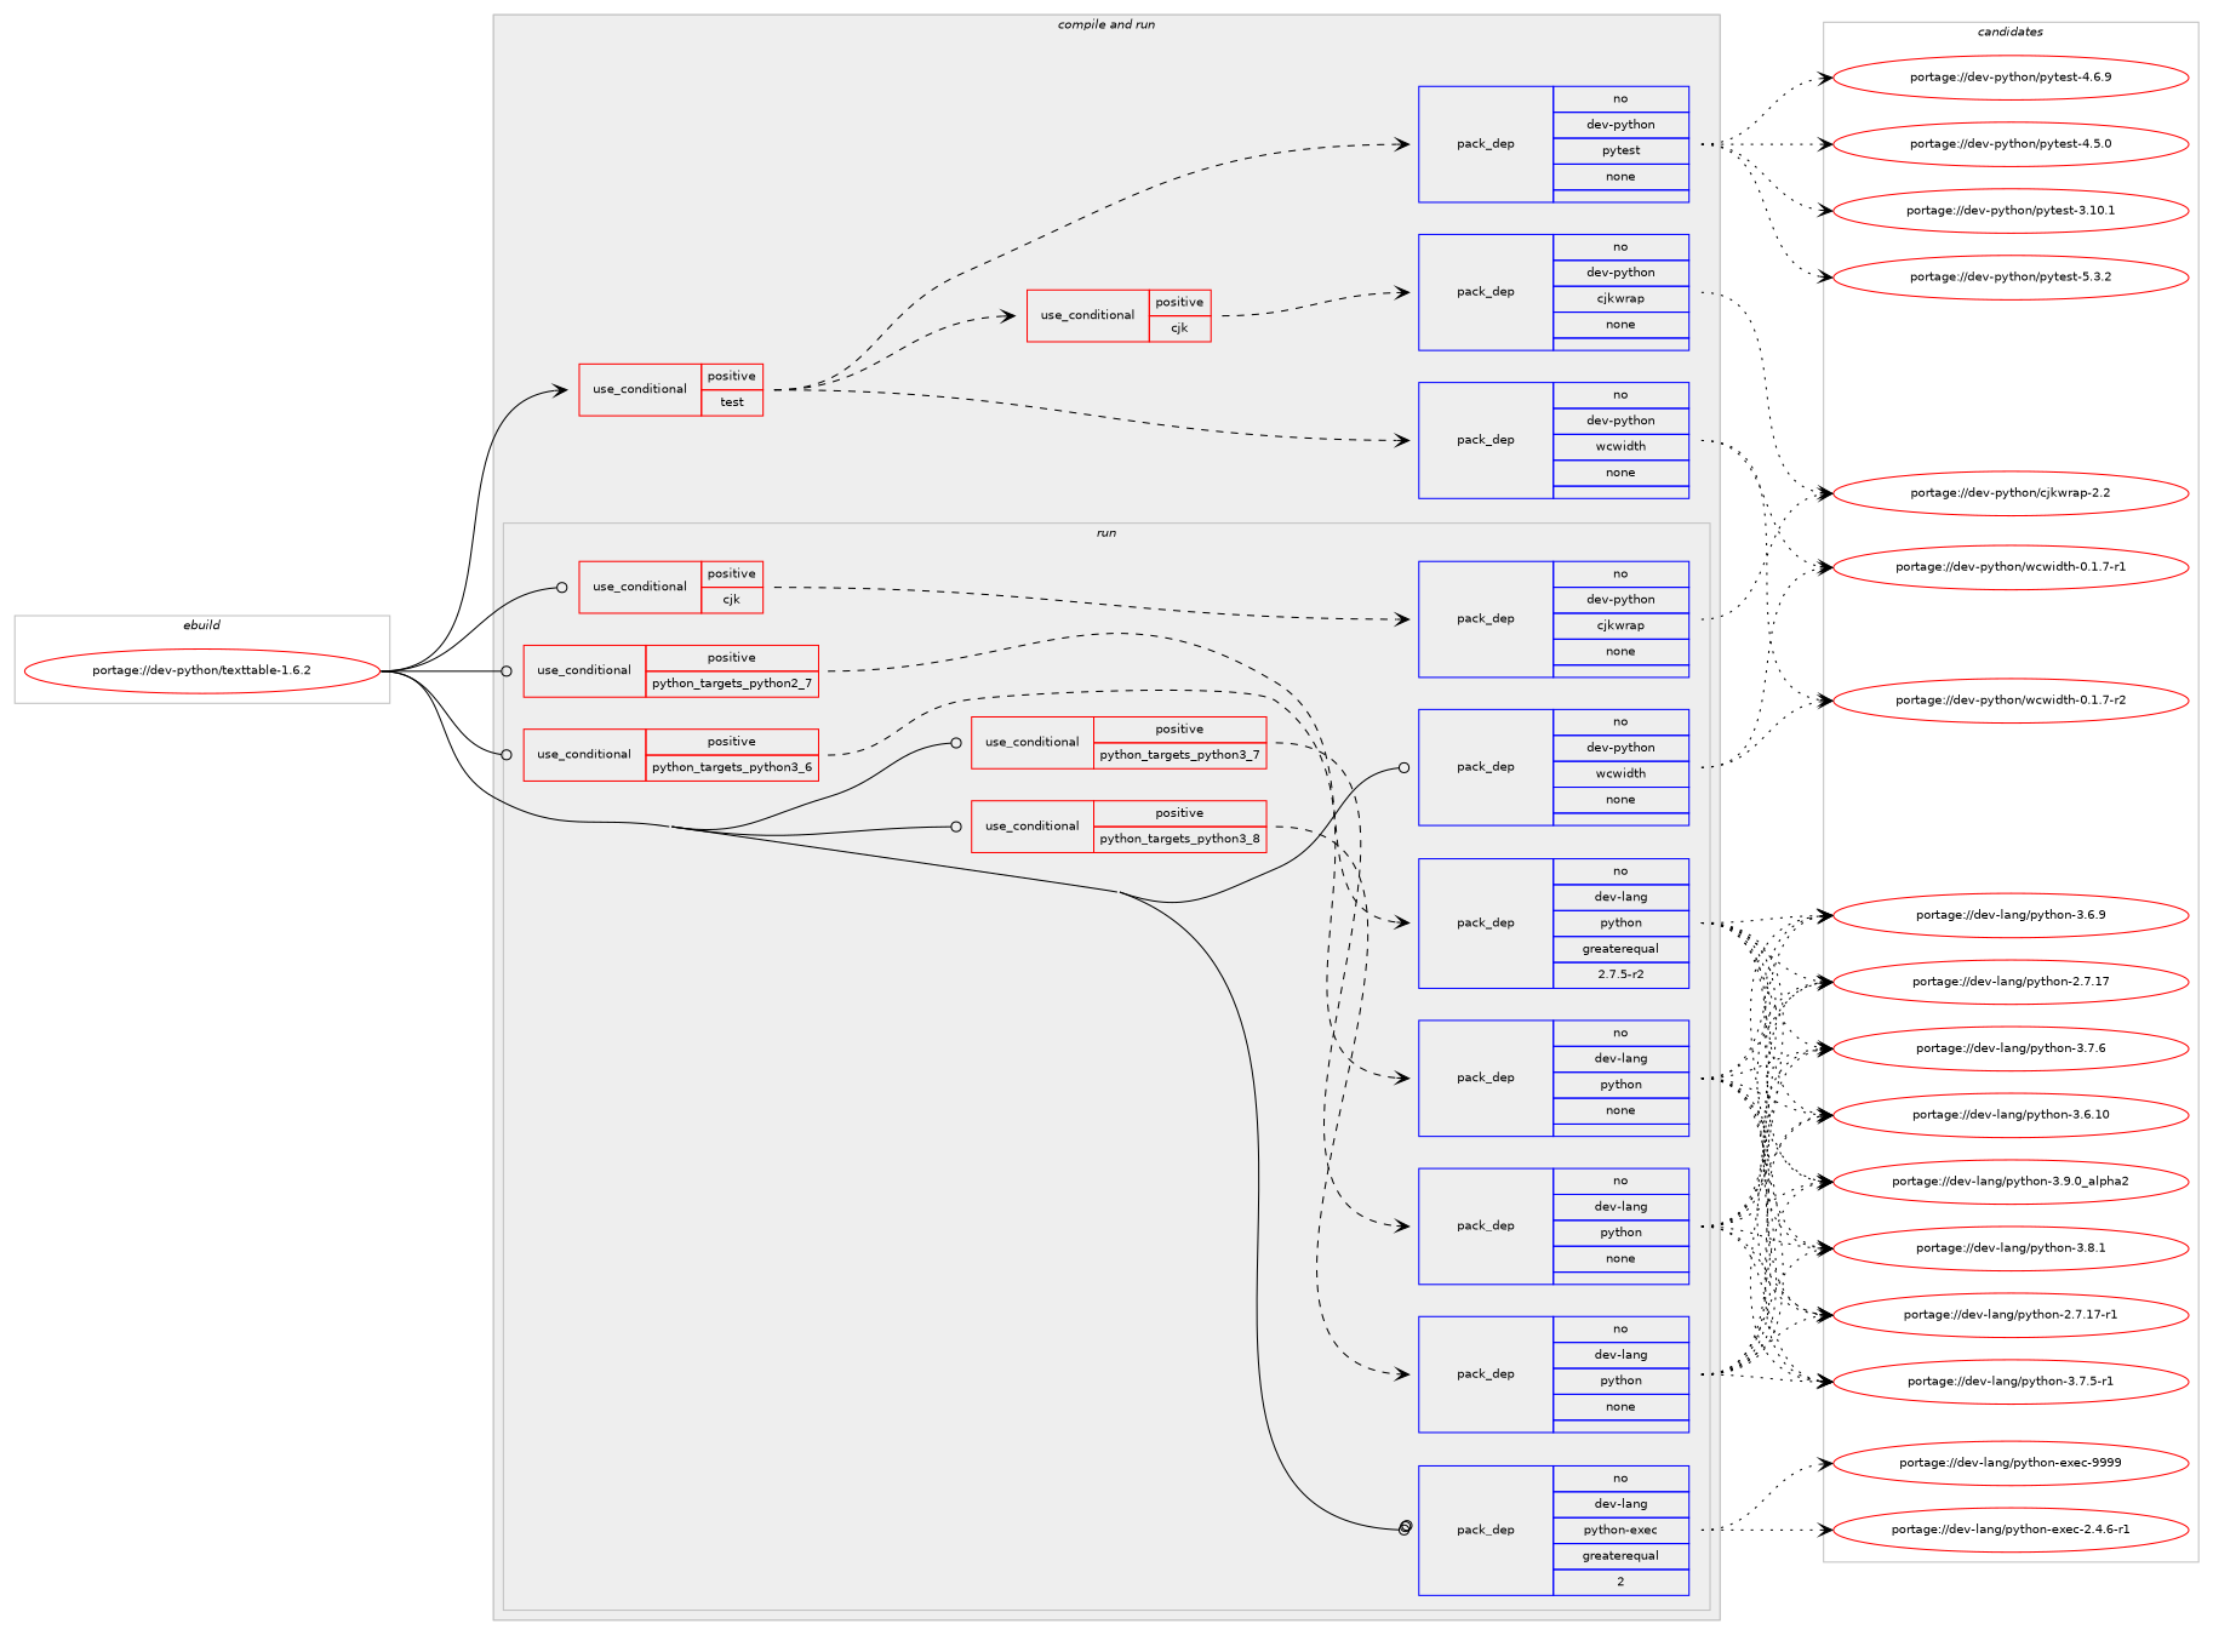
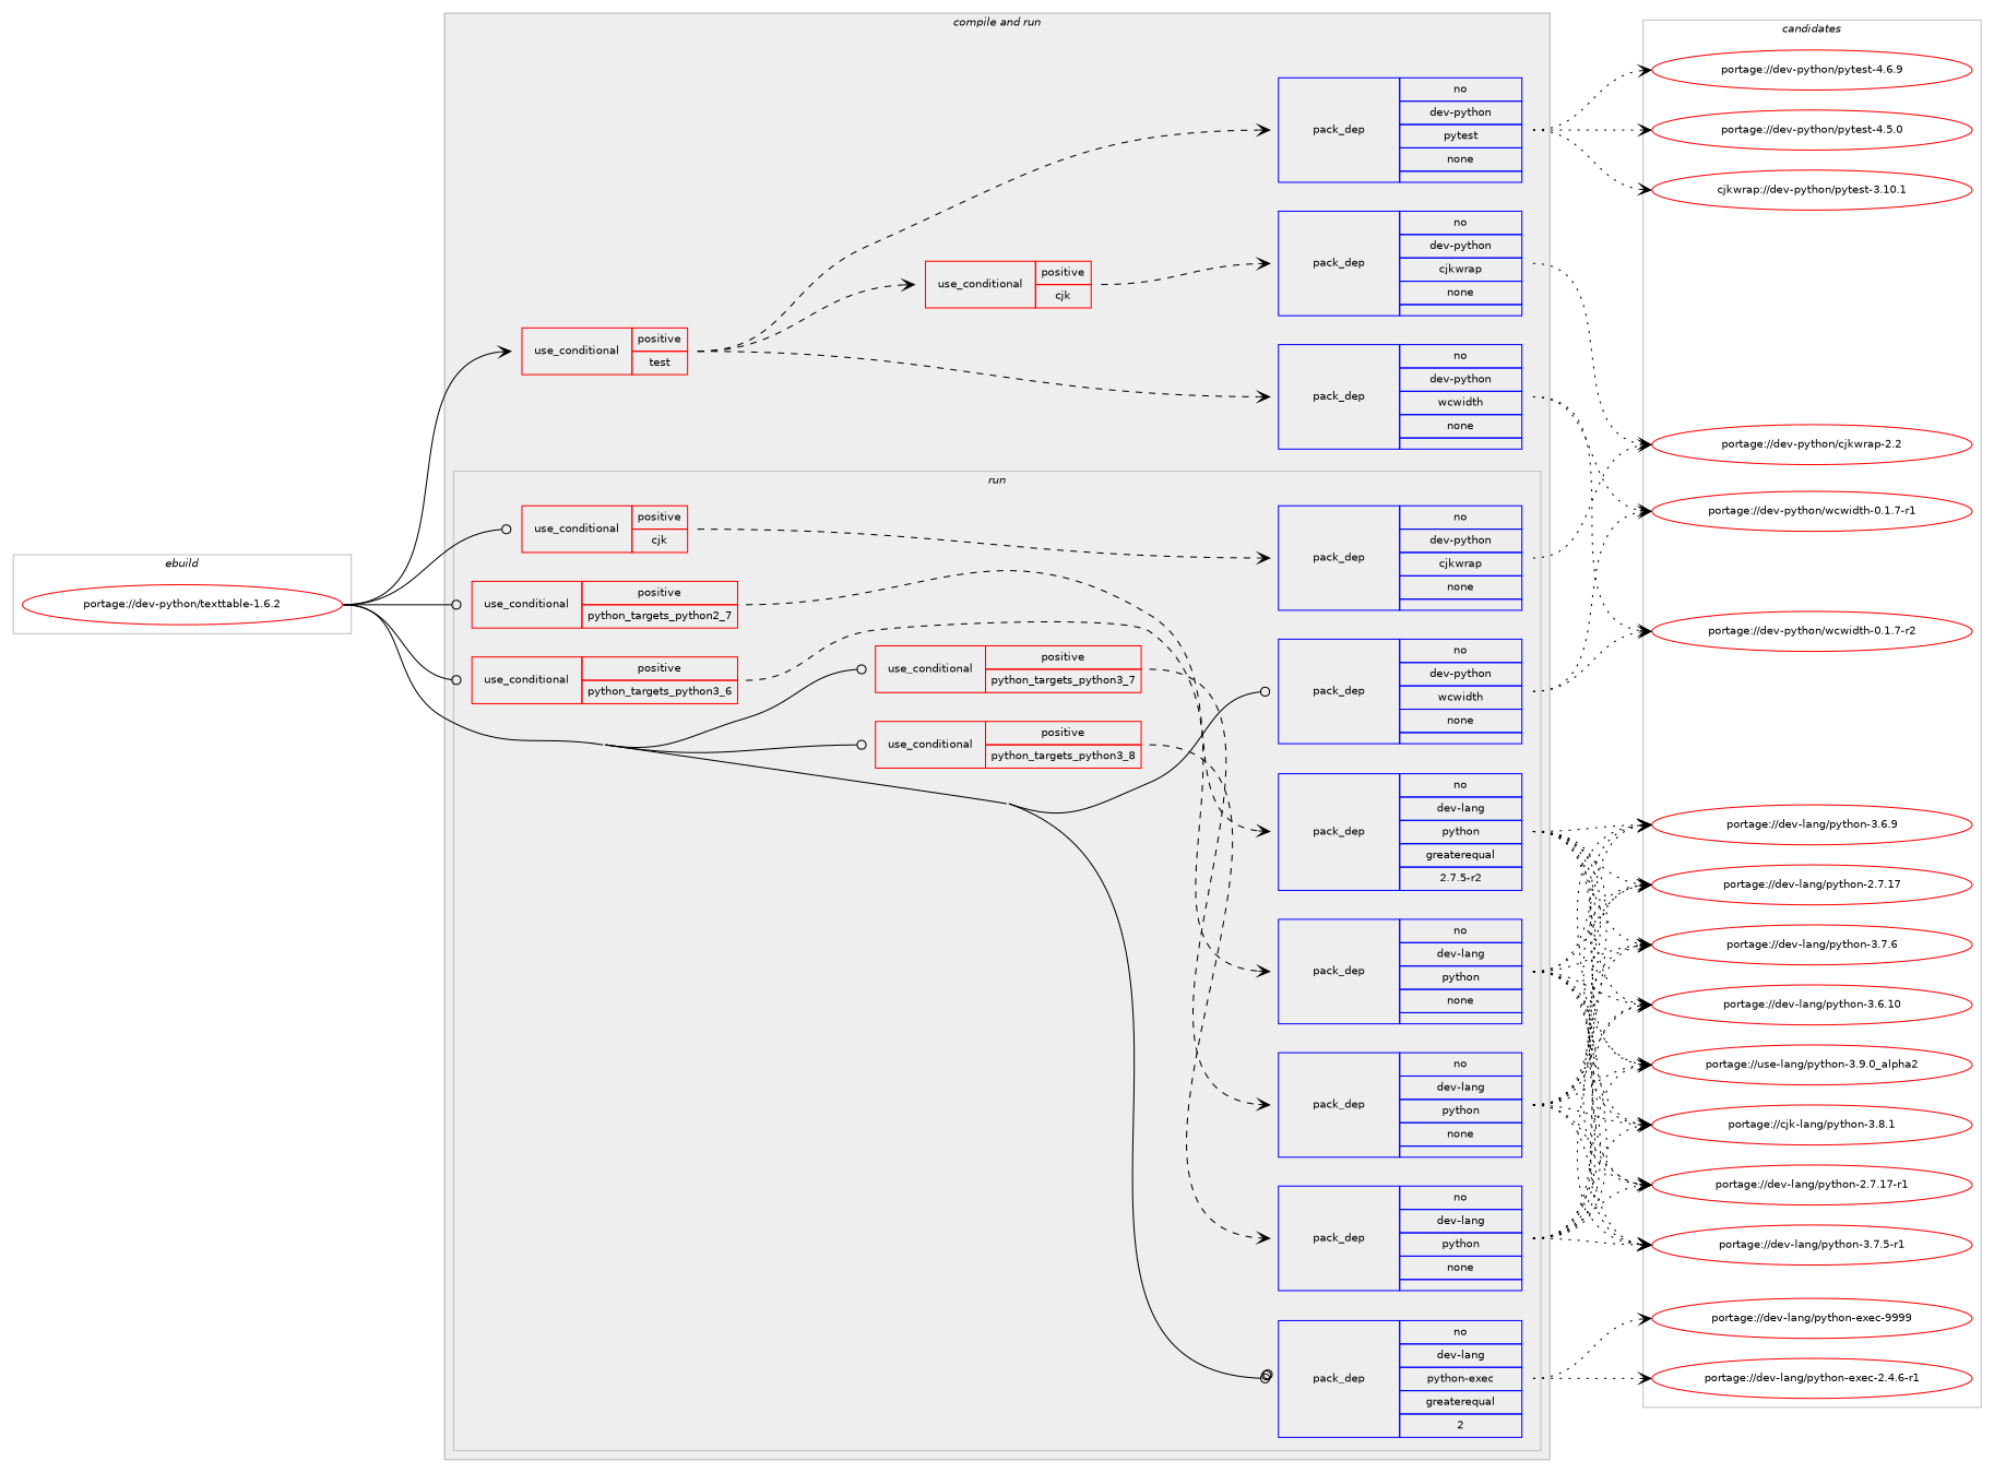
  digraph {
    compound=true
    concentrate=true
    fontname=Helvetica
    fontsize=10
    newrank=true
    rankdir=LR
    ranksep=1.5
    node [color=red fontname=Helvetica fontsize=10]
    edge [arrowhead=vee headport=w style=dotted tailport=e weight=100]
    n1 [label="portage://dev-python/texttable-1.6.2" width=4]
    n2 [color=blue label=<<TABLE BORDER="0" CELLBORDER="1" CELLSPACING="0" CELLPADDING="4" WIDTH="220"><TR><TD ROWSPAN="6" CELLPADDING="30">pack_dep</TD></TR><TR><TD WIDTH="110">no</TD></TR><TR><TD>dev-python</TD></TR><TR><TD>pytest</TD></TR><TR><TD>none</TD></TR><TR><TD></TD></TR></TABLE>> shape=none]
    n3 [color=blue label=<<TABLE BORDER="0" CELLBORDER="1" CELLSPACING="0" CELLPADDING="4" WIDTH="220"><TR><TD ROWSPAN="6" CELLPADDING="30">pack_dep</TD></TR><TR><TD WIDTH="110">no</TD></TR><TR><TD>dev-python</TD></TR><TR><TD>wcwidth</TD></TR><TR><TD>none</TD></TR><TR><TD></TD></TR></TABLE>> shape=none]
    n4 [color=blue label=<<TABLE BORDER="0" CELLBORDER="1" CELLSPACING="0" CELLPADDING="4" WIDTH="220"><TR><TD ROWSPAN="6" CELLPADDING="30">pack_dep</TD></TR><TR><TD WIDTH="110">no</TD></TR><TR><TD>dev-python</TD></TR><TR><TD>cjkwrap</TD></TR><TR><TD>none</TD></TR><TR><TD></TD></TR></TABLE>> shape=none]
    n5 [label=<<TABLE BORDER="0" CELLBORDER="1" CELLSPACING="0" CELLPADDING="4"><TR><TD ROWSPAN="3" CELLPADDING="10">use_conditional</TD></TR><TR><TD>positive</TD></TR><TR><TD>cjk</TD></TR></TABLE>> shape=none]
    n6 [label=<<TABLE BORDER="0" CELLBORDER="1" CELLSPACING="0" CELLPADDING="4"><TR><TD ROWSPAN="3" CELLPADDING="10">use_conditional</TD></TR><TR><TD>positive</TD></TR><TR><TD>test</TD></TR></TABLE>> shape=none]
    n7 [color=blue label=<<TABLE BORDER="0" CELLBORDER="1" CELLSPACING="0" CELLPADDING="4" WIDTH="220"><TR><TD ROWSPAN="6" CELLPADDING="30">pack_dep</TD></TR><TR><TD WIDTH="110">no</TD></TR><TR><TD>dev-python</TD></TR><TR><TD>cjkwrap</TD></TR><TR><TD>none</TD></TR><TR><TD></TD></TR></TABLE>> shape=none]
    n8 [label=<<TABLE BORDER="0" CELLBORDER="1" CELLSPACING="0" CELLPADDING="4"><TR><TD ROWSPAN="3" CELLPADDING="10">use_conditional</TD></TR><TR><TD>positive</TD></TR><TR><TD>cjk</TD></TR></TABLE>> shape=none]
    n9 [color=blue label=<<TABLE BORDER="0" CELLBORDER="1" CELLSPACING="0" CELLPADDING="4" WIDTH="220"><TR><TD ROWSPAN="6" CELLPADDING="30">pack_dep</TD></TR><TR><TD WIDTH="110">no</TD></TR><TR><TD>dev-lang</TD></TR><TR><TD>python</TD></TR><TR><TD>greaterequal</TD></TR><TR><TD>2.7.5-r2</TD></TR></TABLE>> shape=none]
    n10 [label=<<TABLE BORDER="0" CELLBORDER="1" CELLSPACING="0" CELLPADDING="4"><TR><TD ROWSPAN="3" CELLPADDING="10">use_conditional</TD></TR><TR><TD>positive</TD></TR><TR><TD>python_targets_python2_7</TD></TR></TABLE>> shape=none]
    n11 [color=blue label=<<TABLE BORDER="0" CELLBORDER="1" CELLSPACING="0" CELLPADDING="4" WIDTH="220"><TR><TD ROWSPAN="6" CELLPADDING="30">pack_dep</TD></TR><TR><TD WIDTH="110">no</TD></TR><TR><TD>dev-lang</TD></TR><TR><TD>python</TD></TR><TR><TD>none</TD></TR><TR><TD></TD></TR></TABLE>> shape=none]
    n12 [label=<<TABLE BORDER="0" CELLBORDER="1" CELLSPACING="0" CELLPADDING="4"><TR><TD ROWSPAN="3" CELLPADDING="10">use_conditional</TD></TR><TR><TD>positive</TD></TR><TR><TD>python_targets_python3_6</TD></TR></TABLE>> shape=none]
    n13 [color=blue label=<<TABLE BORDER="0" CELLBORDER="1" CELLSPACING="0" CELLPADDING="4" WIDTH="220"><TR><TD ROWSPAN="6" CELLPADDING="30">pack_dep</TD></TR><TR><TD WIDTH="110">no</TD></TR><TR><TD>dev-lang</TD></TR><TR><TD>python</TD></TR><TR><TD>none</TD></TR><TR><TD></TD></TR></TABLE>> shape=none]
    n14 [label=<<TABLE BORDER="0" CELLBORDER="1" CELLSPACING="0" CELLPADDING="4"><TR><TD ROWSPAN="3" CELLPADDING="10">use_conditional</TD></TR><TR><TD>positive</TD></TR><TR><TD>python_targets_python3_7</TD></TR></TABLE>> shape=none]
    n15 [color=blue label=<<TABLE BORDER="0" CELLBORDER="1" CELLSPACING="0" CELLPADDING="4" WIDTH="220"><TR><TD ROWSPAN="6" CELLPADDING="30">pack_dep</TD></TR><TR><TD WIDTH="110">no</TD></TR><TR><TD>dev-lang</TD></TR><TR><TD>python</TD></TR><TR><TD>none</TD></TR><TR><TD></TD></TR></TABLE>> shape=none]
    n16 [label=<<TABLE BORDER="0" CELLBORDER="1" CELLSPACING="0" CELLPADDING="4"><TR><TD ROWSPAN="3" CELLPADDING="10">use_conditional</TD></TR><TR><TD>positive</TD></TR><TR><TD>python_targets_python3_8</TD></TR></TABLE>> shape=none]
    n17 [color=blue label=<<TABLE BORDER="0" CELLBORDER="1" CELLSPACING="0" CELLPADDING="4" WIDTH="220"><TR><TD ROWSPAN="6" CELLPADDING="30">pack_dep</TD></TR><TR><TD WIDTH="110">no</TD></TR><TR><TD>dev-lang</TD></TR><TR><TD>python-exec</TD></TR><TR><TD>greaterequal</TD></TR><TR><TD>2</TD></TR></TABLE>> shape=none]
    n18 [color=blue label=<<TABLE BORDER="0" CELLBORDER="1" CELLSPACING="0" CELLPADDING="4" WIDTH="220"><TR><TD ROWSPAN="6" CELLPADDING="30">pack_dep</TD></TR><TR><TD WIDTH="110">no</TD></TR><TR><TD>dev-python</TD></TR><TR><TD>wcwidth</TD></TR><TR><TD>none</TD></TR><TR><TD></TD></TR></TABLE>> shape=none]
    n19 [label="portage://dev-python/wcwidth-0.1.7-r2" width=4]
    n20 [label="portage://dev-python/wcwidth-0.1.7-r1" width=4]
-   n21 [label="portage://dev-python/pytest-5.3.2" width=4]
    n22 [label="portage://dev-python/pytest-4.6.9" width=4]
    n23 [label="portage://dev-python/pytest-4.5.0" width=4]
-   n24 [label="portage://dev-python/pytest-3.10.1" width=4]
+   n24 [label="cjkwrap://dev-python/pytest-3.10.1" width=4]
    n25 [label="portage://dev-python/cjkwrap-2.2" width=4]
-   n26 [label="portage://dev-lang/python-3.9.0_alpha2" width=4]
-   n27 [label="portage://dev-lang/python-3.8.1" width=4]
+   n26 [label="portage://use-lang/python-3.9.0_alpha2" width=4]
+   n27 [label="portage://cjk-lang/python-3.8.1" width=4]
    n28 [label="portage://dev-lang/python-3.7.6" width=4]
    n29 [label="portage://dev-lang/python-3.7.5-r1" width=4]
    n30 [label="portage://dev-lang/python-3.6.9" width=4]
    n31 [label="portage://dev-lang/python-3.6.10" width=4]
    n32 [label="portage://dev-lang/python-2.7.17-r1" width=4]
    n33 [label="portage://dev-lang/python-2.7.17" width=4]
    n34 [label="portage://dev-lang/python-exec-9999" width=4]
    n35 [label="portage://dev-lang/python-exec-2.4.6-r1" width=4]
    subgraph cluster_1 {
      color=gray
      label=<<i>ebuild</i>>
      n1
    }
    subgraph cluster_2 {
      color=gray
      label=<<i>dependencies</i>>
      subgraph cluster_3 {
        color=gray
        fillcolor="#eeeeee"
        label=<<i>compile</i>>
        style=filled
        subgraph sub_4 {
          color=gray
          fillcolor="#eeeeee"
          label=<<i>compile</i>>
          style=filled
          n6
          subgraph sub_5 {
            color=gray
            fillcolor="#eeeeee"
            label=<<i>compile</i>>
            style=filled
            n2
          }
          subgraph sub_6 {
            color=gray
            fillcolor="#eeeeee"
            label=<<i>compile</i>>
            style=filled
            n3
          }
          subgraph sub_7 {
            color=gray
            fillcolor="#eeeeee"
            label=<<i>compile</i>>
            style=filled
            n5
            subgraph sub_8 {
              color=gray
              fillcolor="#eeeeee"
              label=<<i>compile</i>>
              style=filled
              n4
            }
          }
        }
      }
      subgraph cluster_9 {
        color=gray
        fillcolor="#eeeeee"
        label=<<i>compile and run</i>>
        style=filled
      }
      subgraph cluster_10 {
        color=gray
        fillcolor="#eeeeee"
        label=<<i>run</i>>
        style=filled
        subgraph sub_11 {
          color=gray
          fillcolor="#eeeeee"
          label=<<i>run</i>>
          style=filled
          n8
          subgraph sub_12 {
            color=gray
            fillcolor="#eeeeee"
            label=<<i>run</i>>
            style=filled
            n7
          }
        }
        subgraph sub_13 {
          color=gray
          fillcolor="#eeeeee"
          label=<<i>run</i>>
          style=filled
          n10
          subgraph sub_14 {
            color=gray
            fillcolor="#eeeeee"
            label=<<i>run</i>>
            style=filled
            n9
          }
        }
        subgraph sub_15 {
          color=gray
          fillcolor="#eeeeee"
          label=<<i>run</i>>
          style=filled
          n12
          subgraph sub_16 {
            color=gray
            fillcolor="#eeeeee"
            label=<<i>run</i>>
            style=filled
            n11
          }
        }
        subgraph sub_17 {
          color=gray
          fillcolor="#eeeeee"
          label=<<i>run</i>>
          style=filled
          n14
          subgraph sub_18 {
            color=gray
            fillcolor="#eeeeee"
            label=<<i>run</i>>
            style=filled
            n13
          }
        }
        subgraph sub_19 {
          color=gray
          fillcolor="#eeeeee"
          label=<<i>run</i>>
          style=filled
          n16
          subgraph sub_20 {
            color=gray
            fillcolor="#eeeeee"
            label=<<i>run</i>>
            style=filled
            n15
          }
        }
        subgraph sub_21 {
          color=gray
          fillcolor="#eeeeee"
          label=<<i>run</i>>
          style=filled
          n17
        }
        subgraph sub_22 {
          color=gray
          fillcolor="#eeeeee"
          label=<<i>run</i>>
          style=filled
          n18
        }
      }
    }
    subgraph cluster_23 {
      color=gray
      label=<<i>candidates</i>>
      rank=same
      subgraph sub_24 {
        color=black
        label=<<i>candidates</i>>
        nodesep=1
        rank=same
        n19
        n20
      }
      subgraph sub_25 {
        color=black
        label=<<i>candidates</i>>
        nodesep=1
        rank=same
-       n21
        n22
        n23
        n24
      }
      subgraph sub_26 {
        color=black
        label=<<i>candidates</i>>
        nodesep=1
        rank=same
        n25
      }
      subgraph sub_27 {
        color=black
        label=<<i>candidates</i>>
        nodesep=1
        rank=same
        n25
      }
      subgraph sub_28 {
        color=black
        label=<<i>candidates</i>>
        nodesep=1
        rank=same
        n26
        n27
        n28
        n29
        n30
        n31
        n32
        n33
      }
      subgraph sub_29 {
        color=black
        label=<<i>candidates</i>>
        nodesep=1
        rank=same
        n26
        n27
        n28
        n29
        n30
        n31
        n32
        n33
      }
      subgraph sub_30 {
        color=black
        label=<<i>candidates</i>>
        nodesep=1
        rank=same
        n26
        n27
        n28
        n29
        n30
        n31
        n32
        n33
      }
      subgraph sub_31 {
        color=black
        label=<<i>candidates</i>>
        nodesep=1
        rank=same
        n26
        n27
        n28
        n29
        n30
        n31
        n32
        n33
      }
      subgraph sub_32 {
        color=black
        label=<<i>candidates</i>>
        nodesep=1
        rank=same
        n34
        n35
      }
      subgraph sub_33 {
        color=black
        label=<<i>candidates</i>>
        nodesep=1
        rank=same
        n19
        n20
      }
    }
    n1 -> n6 [style=solid weight=20]
    n1 -> n8 [arrowhead=odot style=solid weight=20]
    n1 -> n10 [arrowhead=odot style=solid weight=20]
    n1 -> n12 [arrowhead=odot style=solid weight=20]
    n1 -> n14 [arrowhead=odot style=solid weight=20]
    n1 -> n16 [arrowhead=odot style=solid weight=20]
    n1 -> n17 [arrowhead=odot style=solid weight=20]
    n1 -> n18 [arrowhead=odot style=solid weight=20]
-   n2 -> n21
    n2 -> n22
    n2 -> n23
    n2 -> n24
    n3 -> n19
    n3 -> n20
    n4 -> n25
    n5 -> n4 [style=dashed weight=20]
    n6 -> n2 [style=dashed weight=20]
    n6 -> n3 [style=dashed weight=20]
    n6 -> n5 [style=dashed weight=20]
    n7 -> n25
    n8 -> n7 [style=dashed weight=20]
    n9 -> n26
    n9 -> n27
    n9 -> n28
    n9 -> n29
    n9 -> n30
    n9 -> n31
    n9 -> n32
    n9 -> n33
    n10 -> n9 [style=dashed weight=20]
    n11 -> n26
    n11 -> n27
    n11 -> n28
    n11 -> n29
    n11 -> n30
    n11 -> n31
    n11 -> n32
    n11 -> n33
    n12 -> n11 [style=dashed weight=20]
    n13 -> n26
    n13 -> n27
    n13 -> n28
    n13 -> n29
    n13 -> n30
    n13 -> n31
    n13 -> n32
    n13 -> n33
    n14 -> n13 [style=dashed weight=20]
    n15 -> n26
    n15 -> n27
    n15 -> n28
    n15 -> n29
    n15 -> n30
    n15 -> n31
    n15 -> n32
    n15 -> n33
    n16 -> n15 [style=dashed weight=20]
    n17 -> n34
    n17 -> n35
    n18 -> n19
    n18 -> n20
  }
